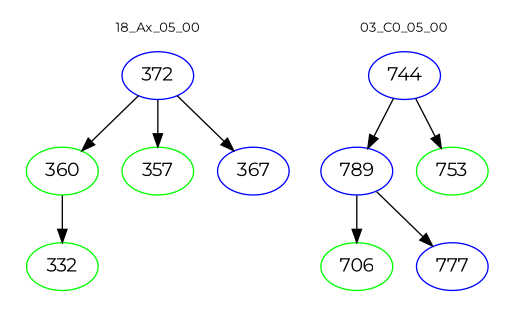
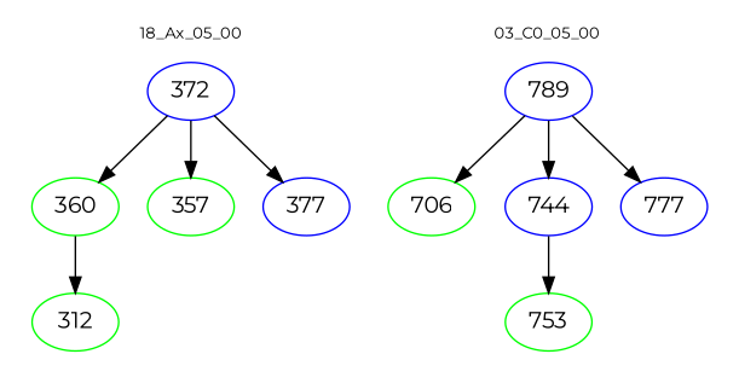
  digraph {
    fontname=Montserrat
    node [color=blue fontname=Montserrat]
    edge [color=black fontname=Montserrat]
    n1 [label=372]
    n2 [color=green label=360]
    n3 [color=green label=357]
-   n4 [label=367]
-   n5 [color=green label=332]
+   n4 [label=377]
+   n5 [color=green label=312]
    n6 [label=789]
    n7 [color=green label=706]
    n8 [label=744]
    n9 [label=777]
    n10 [color=green label=753]
    subgraph cluster_1 {
      color=white
      fontsize=10
      label="18_Ax_05_00"
      n1
      n2
      n3
      n4
      n5
    }
    subgraph cluster_2 {
      color=white
      fontsize=10
      label="03_C0_05_00"
      n6
      n7
      n8
      n9
      n10
    }
    n1 -> n2
    n1 -> n3
    n1 -> n4
    n2 -> n5
    n6 -> n7
-   n8 -> n6
+   n6 -> n8
    n6 -> n9
    n8 -> n10
  }
